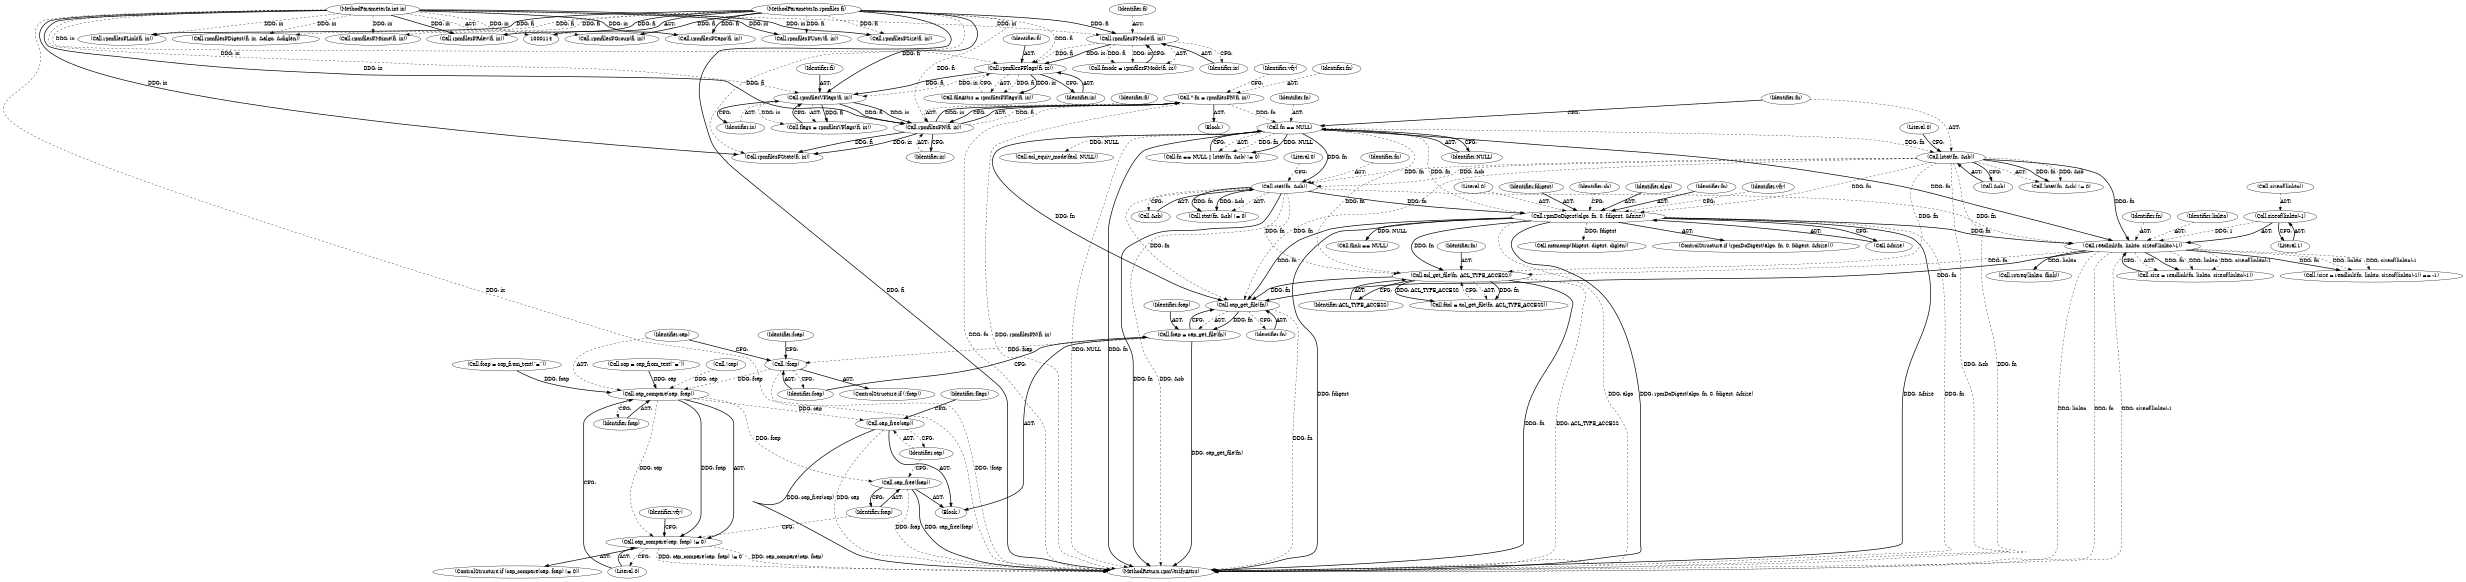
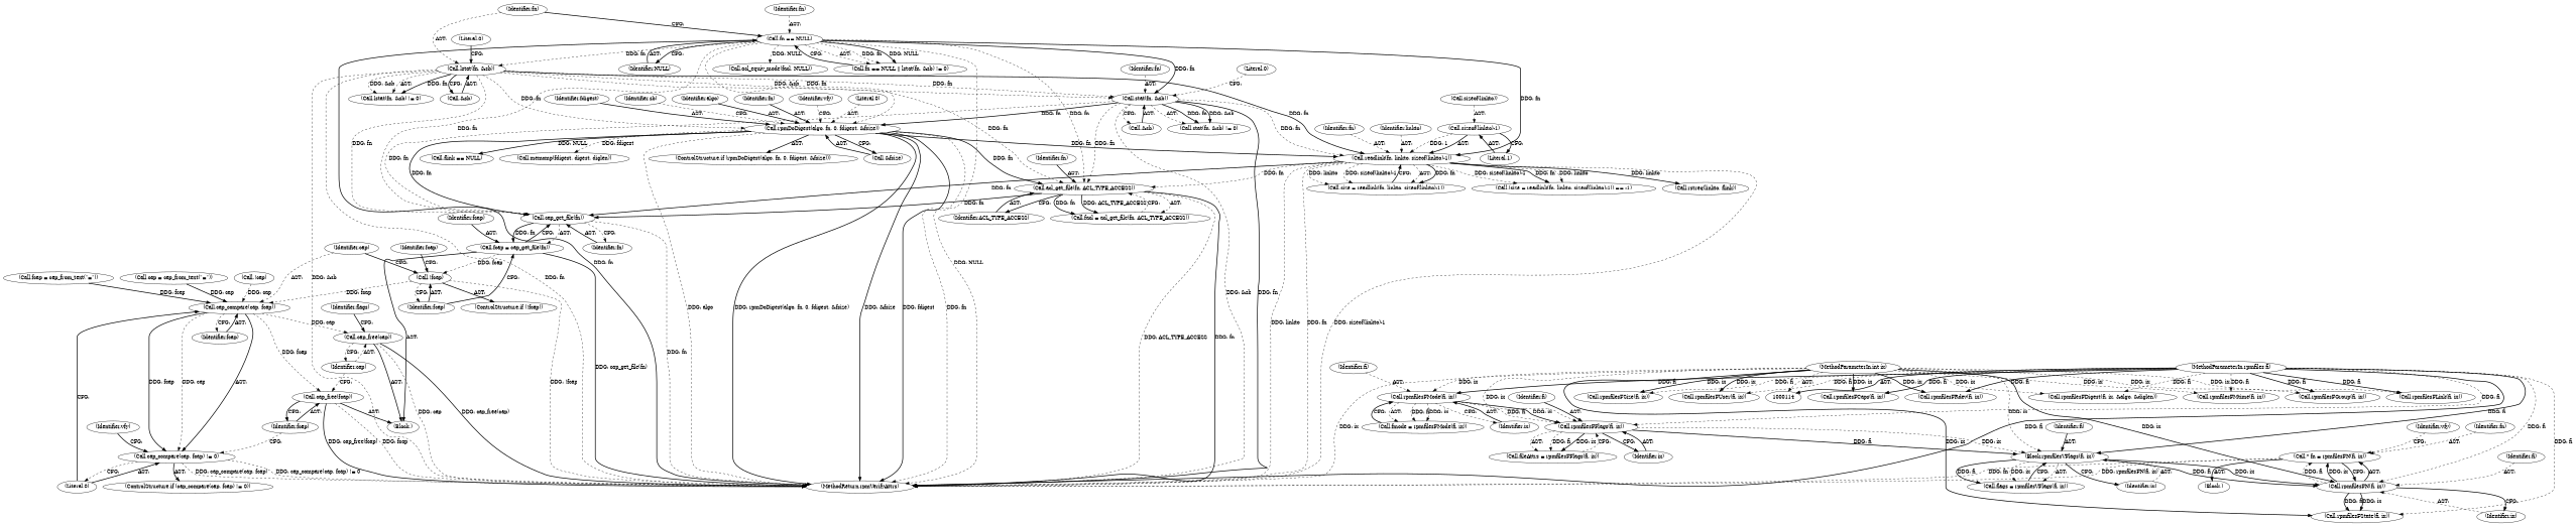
  digraph {
    fontname="DejaVu Serif"
    node [fontname="DejaVu Serif"]
    edge [fontname="DejaVu Serif" style=bold]
    n1 [label="(Call,cap_get_file(fn))"]
    n2 [label="(Call,fcap = cap_get_file(fn))"]
    n3 [label="(MethodReturn,rpmVerifyAttrs)"]
    n4 [label="(Identifier,fn)"]
    n5 [label="(Call,!fcap)"]
    n6 [label="(Block,)"]
    n7 [label="(Call,readlink(fn, linkto, sizeof(linkto)-1))"]
    n8 [label="(Call,acl_get_file(fn, ACL_TYPE_ACCESS))"]
    n9 [label="(Call,size = readlink(fn, linkto, sizeof(linkto)-1))"]
    n10 [label="(Call,(size = readlink(fn, linkto, sizeof(linkto)-1)) == -1)"]
    n11 [label="(Call,rstreq(linkto, flink))"]
    n12 [label="(Call,sizeof(linkto)-1)"]
    n13 [label="(Literal,1)"]
    n14 [label="(Call,facl = acl_get_file(fn, ACL_TYPE_ACCESS))"]
    n15 [label="(Identifier,ACL_TYPE_ACCESS)"]
    n16 [label="(Call,rpmDoDigest(algo, fn, 0, fdigest, &fsize))"]
    n17 [label="(Call,memcmp(fdigest, digest, diglen))"]
    n18 [label="(ControlStructure,if (rpmDoDigest(algo, fn, 0, fdigest, &fsize)))"]
    n19 [label="(Call,&fsize)"]
    n20 [label="(Call,flink == NULL)"]
    n21 [label="(Call,lstat(fn, &sb))"]
    n22 [label="(Call,stat(fn, &sb))"]
    n23 [label="(Call,&sb)"]
    n24 [label="(Call,lstat(fn, &sb) != 0)"]
    n25 [label="(Call,&sb)"]
    n26 [label="(Call,stat(fn, &sb) != 0)"]
    n27 [label="(Call,fn == NULL)"]
    n28 [label="(Identifier,NULL)"]
    n29 [label="(Call,acl_equiv_mode(facl, NULL))"]
    n30 [label="(Call,fn == NULL || lstat(fn, &sb) != 0)"]
    n31 [label="(Call,* fn = rpmfilesFN(fi, ix))"]
    n32 [label="(Call,rpmfilesFN(fi, ix))"]
    n33 [label="(Block,)"]
    n34 [label="(Identifier,ix)"]
    n35 [label="(Call,rpmfilesFState(fi, ix))"]
-   n36 [label="(Call,rpmfilesVFlags(fi, ix))"]
+   n36 [label="(Block,rpmfilesVFlags(fi, ix))"]
    n37 [label="(Call,flags = rpmfilesVFlags(fi, ix))"]
    n38 [label="(Identifier,ix)"]
    n39 [label="(Call,rpmfilesFFlags(fi, ix))"]
    n40 [label="(Call,fileAttrs = rpmfilesFFlags(fi, ix))"]
    n41 [label="(Identifier,ix)"]
    n42 [label="(Call,rpmfilesFMode(fi, ix))"]
    n43 [label="(Identifier,ix)"]
    n44 [label="(Call,fmode = rpmfilesFMode(fi, ix))"]
    n45 [label="(MethodParameterIn,rpmfiles fi)"]
    n46 [label="(Call,rpmfilesFDigest(fi, ix, &algo, &diglen))"]
    n47 [label="(Call,rpmfilesFSize(fi, ix))"]
    n48 [label="(Call,rpmfilesFCaps(fi, ix))"]
    n49 [label="(Call,rpmfilesFLink(fi, ix))"]
    n50 [label="(Call,rpmfilesFRdev(fi, ix))"]
    n51 [label="(Call,rpmfilesFGroup(fi, ix))"]
    n52 [label="(Call,rpmfilesFUser(fi, ix))"]
    n53 [label="(Call,rpmfilesFMtime(fi, ix))"]
    1000114
    n55 [label="(MethodParameterIn,int ix)"]
    n56 [label="(Call,cap_compare(cap, fcap))"]
    n57 [label="(ControlStructure,if (!fcap))"]
    n58 [label="(Identifier,fcap)"]
    n59 [label="(Call,cap_compare(cap, fcap) != 0)"]
    n60 [label="(Call,cap_free(fcap))"]
    n61 [label="(Call,cap_free(cap))"]
    n62 [label="(Identifier,fcap)"]
    n63 [label="(ControlStructure,if (cap_compare(cap, fcap) != 0))"]
    n64 [label="(Literal,0)"]
    n65 [label="(Identifier,fcap)"]
    n66 [label="(Identifier,cap)"]
    n67 [label="(Identifier,fn)"]
    n68 [label="(Identifier,fcap)"]
    n69 [label="(Literal,0)"]
    n70 [label="(Identifier,fi)"]
    n71 [label="(Identifier,sb)"]
    n72 [label="(Identifier,fi)"]
    n73 [label="(Identifier,fn)"]
    n74 [label="(Identifier,fn)"]
    n75 [label="(Identifier,fn)"]
    n76 [label="(Call,sizeof(linkto))"]
    n77 [label="(Identifier,vfy)"]
    n78 [label="(Identifier,fi)"]
    n79 [label="(Identifier,algo)"]
    n80 [label="(Identifier,fn)"]
    n81 [label="(Identifier,cap)"]
    n82 [label="(Identifier,flags)"]
    n83 [label="(Call,fcap = cap_from_text(\"=\"))"]
    n84 [label="(Identifier,fn)"]
    n85 [label="(Identifier,linkto)"]
    n86 [label="(Identifier,fi)"]
    n87 [label="(Identifier,fn)"]
    n88 [label="(Identifier,fcap)"]
    n89 [label="(Identifier,vfy)"]
    n90 [label="(Call,cap = cap_from_text(\"=\"))"]
    n91 [label="(Literal,0)"]
    n92 [label="(Identifier,vfy)"]
    n93 [label="(Literal,0)"]
    n94 [label="(Identifier,fdigest)"]
    n95 [label="(Call,!cap)"]
    n1 -> n2 [label="AST: " style=dashed]
    n1 -> n2 [label="DDG: fn"]
    n1 -> n3 [label="DDG: fn" style=dashed]
    n1 -> n4 [label="CFG: " style=dashed]
    n2 -> n1 [label="CFG: "]
    n2 -> n3 [label="DDG: cap_get_file(fn)"]
    n2 -> n5 [label="DDG: fcap" style=dashed]
    n2 -> n6 [label="AST: "]
    n4 -> n1 [label="AST: "]
    n5 -> n3 [label="DDG: !fcap" style=dashed]
    n5 -> n56 [label="DDG: fcap" style=dashed]
    n5 -> n57 [label="AST: "]
    n5 -> n58 [label="CFG: " style=dashed]
    n7 -> n1 [label="DDG: fn"]
    n7 -> n3 [label="DDG: linkto" style=dashed]
    n7 -> n3 [label="DDG: fn" style=dashed]
    n7 -> n3 [label="DDG: sizeof(linkto)-1" style=dashed]
    n7 -> n8 [label="DDG: fn" style=dashed]
    n7 -> n9 [label="AST: " style=dashed]
    n7 -> n9 [label="DDG: fn"]
    n7 -> n9 [label="DDG: linkto" style=dashed]
    n7 -> n9 [label="DDG: sizeof(linkto)-1" style=dashed]
    n7 -> n10 [label="DDG: fn"]
    n7 -> n10 [label="DDG: linkto" style=dashed]
    n7 -> n10 [label="DDG: sizeof(linkto)-1" style=dashed]
    n7 -> n11 [label="DDG: linkto"]
    n8 -> n1 [label="DDG: fn"]
    n8 -> n3 [label="DDG: ACL_TYPE_ACCESS" style=dashed]
    n8 -> n3 [label="DDG: fn"]
    n8 -> n14 [label="AST: " style=dashed]
    n8 -> n14 [label="DDG: fn"]
    n8 -> n14 [label="DDG: ACL_TYPE_ACCESS"]
    n8 -> n15 [label="CFG: "]
    n9 -> n7 [label="CFG: "]
    n12 -> n7 [label="AST: "]
    n12 -> n7 [label="DDG: 1" style=dashed]
    n12 -> n13 [label="CFG: "]
    n13 -> n12 [label="AST: "]
    n14 -> n8 [label="CFG: " style=dashed]
    n15 -> n8 [label="AST: "]
    n16 -> n1 [label="DDG: fn"]
    n16 -> n3 [label="DDG: algo" style=dashed]
    n16 -> n3 [label="DDG: rpmDoDigest(algo, fn, 0, fdigest, &fsize)"]
    n16 -> n3 [label="DDG: &fsize"]
    n16 -> n3 [label="DDG: fn" style=dashed]
    n16 -> n3 [label="DDG: fdigest"]
    n16 -> n7 [label="DDG: fn"]
    n16 -> n8 [label="DDG: fn"]
    n16 -> n17 [label="DDG: fdigest" style=dashed]
    n16 -> n18 [label="AST: "]
    n16 -> n19 [label="CFG: "]
    n16 -> n20 [label="DDG: NULL"]
    n19 -> n16 [label="AST: "]
    n21 -> n1 [label="DDG: fn" style=dashed]
    n21 -> n3 [label="DDG: &sb" style=dashed]
    n21 -> n3 [label="DDG: fn" style=dashed]
    n21 -> n7 [label="DDG: fn"]
    n21 -> n8 [label="DDG: fn" style=dashed]
    n21 -> n16 [label="DDG: fn" style=dashed]
    n21 -> n22 [label="DDG: fn" style=dashed]
    n21 -> n22 [label="DDG: &sb" style=dashed]
    n21 -> n23 [label="CFG: "]
    n21 -> n24 [label="AST: " style=dashed]
    n21 -> n24 [label="DDG: fn"]
    n21 -> n24 [label="DDG: &sb" style=dashed]
    n22 -> n1 [label="DDG: fn" style=dashed]
    n22 -> n3 [label="DDG: &sb" style=dashed]
    n22 -> n3 [label="DDG: fn"]
    n22 -> n7 [label="DDG: fn" style=dashed]
    n22 -> n8 [label="DDG: fn" style=dashed]
    n22 -> n16 [label="DDG: fn"]
    n22 -> n25 [label="CFG: " style=dashed]
    n22 -> n26 [label="AST: " style=dashed]
    n22 -> n26 [label="DDG: fn"]
    n22 -> n26 [label="DDG: &sb"]
    n23 -> n21 [label="AST: "]
    n25 -> n22 [label="AST: "]
-   n27 -> n1 [label="DDG: fn"]
+   n27 -> n1 [label="DDG: fn" style=dashed]
    n27 -> n3 [label="DDG: NULL" style=dashed]
    n27 -> n3 [label="DDG: fn"]
    n27 -> n7 [label="DDG: fn"]
    n27 -> n8 [label="DDG: fn" style=dashed]
    n27 -> n16 [label="DDG: fn" style=dashed]
    n27 -> n21 [label="DDG: fn" style=dashed]
    n27 -> n22 [label="DDG: fn"]
    n27 -> n28 [label="CFG: "]
    n27 -> n29 [label="DDG: NULL" style=dashed]
    n27 -> n30 [label="AST: " style=dashed]
    n27 -> n30 [label="DDG: fn" style=dashed]
    n27 -> n30 [label="DDG: NULL"]
    n28 -> n27 [label="AST: "]
    n30 -> n27 [label="CFG: "]
    n31 -> n3 [label="DDG: fn" style=dashed]
    n31 -> n3 [label="DDG: rpmfilesFN(fi, ix)" style=dashed]
-   n31 -> n27 [label="DDG: fn" style=dashed]
    n31 -> n32 [label="CFG: "]
    n31 -> n33 [label="AST: "]
    n32 -> n31 [label="AST: "]
    n32 -> n31 [label="DDG: fi" style=dashed]
    n32 -> n31 [label="DDG: ix"]
    n32 -> n34 [label="CFG: "]
    n32 -> n35 [label="DDG: fi"]
    n32 -> n35 [label="DDG: ix"]
    n34 -> n32 [label="AST: " style=dashed]
    n36 -> n32 [label="DDG: fi"]
    n36 -> n32 [label="DDG: ix"]
    n36 -> n37 [label="AST: " style=dashed]
    n36 -> n37 [label="DDG: fi"]
    n36 -> n37 [label="DDG: ix" style=dashed]
    n36 -> n38 [label="CFG: "]
    n37 -> n36 [label="CFG: "]
    n38 -> n36 [label="AST: " style=dashed]
    n39 -> n36 [label="DDG: fi"]
    n39 -> n36 [label="DDG: ix" style=dashed]
    n39 -> n40 [label="AST: " style=dashed]
    n39 -> n40 [label="DDG: fi" style=dashed]
    n39 -> n40 [label="DDG: ix"]
    n39 -> n41 [label="CFG: "]
    n40 -> n39 [label="CFG: " style=dashed]
    n41 -> n39 [label="AST: "]
    n42 -> n39 [label="DDG: fi" style=dashed]
    n42 -> n39 [label="DDG: ix"]
    n42 -> n43 [label="CFG: " style=dashed]
    n42 -> n44 [label="AST: " style=dashed]
    n42 -> n44 [label="DDG: fi" style=dashed]
    n42 -> n44 [label="DDG: ix" style=dashed]
    n43 -> n42 [label="AST: "]
    n44 -> n42 [label="CFG: "]
    n45 -> n3 [label="DDG: fi"]
    n45 -> n32 [label="DDG: fi" style=dashed]
    n45 -> n35 [label="DDG: fi" style=dashed]
    n45 -> n36 [label="DDG: fi"]
    n45 -> n39 [label="DDG: fi" style=dashed]
    n45 -> n42 [label="DDG: fi"]
    n45 -> n46 [label="DDG: fi" style=dashed]
    n45 -> n47 [label="DDG: fi" style=dashed]
    n45 -> n48 [label="DDG: fi"]
    n45 -> n49 [label="DDG: fi"]
    n45 -> n50 [label="DDG: fi"]
    n45 -> n51 [label="DDG: fi"]
    n45 -> n52 [label="DDG: fi" style=dashed]
    n45 -> n53 [label="DDG: fi" style=dashed]
    n45 -> 1000114 [label="AST: "]
    n55 -> n3 [label="DDG: ix" style=dashed]
    n55 -> n32 [label="DDG: ix"]
    n55 -> n35 [label="DDG: ix"]
    n55 -> n36 [label="DDG: ix" style=dashed]
    n55 -> n39 [label="DDG: ix" style=dashed]
    n55 -> n42 [label="DDG: ix" style=dashed]
    n55 -> n46 [label="DDG: ix" style=dashed]
    n55 -> n47 [label="DDG: ix"]
    n55 -> n48 [label="DDG: ix"]
    n55 -> n49 [label="DDG: ix" style=dashed]
    n55 -> n50 [label="DDG: ix"]
    n55 -> n51 [label="DDG: ix" style=dashed]
    n55 -> n52 [label="DDG: ix"]
    n55 -> n53 [label="DDG: ix" style=dashed]
    n55 -> 1000114 [label="AST: " style=dashed]
    n56 -> n59 [label="AST: "]
    n56 -> n59 [label="DDG: cap" style=dashed]
    n56 -> n59 [label="DDG: fcap"]
    n56 -> n60 [label="DDG: fcap" style=dashed]
    n56 -> n61 [label="DDG: cap" style=dashed]
    n56 -> n62 [label="CFG: " style=dashed]
    n58 -> n2 [label="CFG: "]
    n58 -> n5 [label="AST: "]
    n59 -> n3 [label="DDG: cap_compare(cap, fcap)" style=dashed]
    n59 -> n3 [label="DDG: cap_compare(cap, fcap) != 0" style=dashed]
    n59 -> n63 [label="AST: "]
    n59 -> n64 [label="CFG: " style=dashed]
    n60 -> n3 [label="DDG: cap_free(fcap)"]
    n60 -> n3 [label="DDG: fcap" style=dashed]
    n60 -> n6 [label="AST: "]
    n60 -> n65 [label="CFG: "]
    n61 -> n3 [label="DDG: cap" style=dashed]
    n61 -> n3 [label="DDG: cap_free(cap)"]
    n61 -> n6 [label="AST: "]
    n61 -> n66 [label="CFG: " style=dashed]
    n62 -> n56 [label="AST: "]
    n64 -> n56 [label="CFG: "]
    n64 -> n59 [label="AST: "]
    n65 -> n59 [label="CFG: " style=dashed]
    n65 -> n60 [label="AST: "]
    n66 -> n60 [label="CFG: " style=dashed]
    n66 -> n61 [label="AST: " style=dashed]
    n67 -> n22 [label="AST: " style=dashed]
    n68 -> n2 [label="AST: "]
    n69 -> n21 [label="CFG: "]
    n70 -> n39 [label="AST: "]
    n71 -> n16 [label="CFG: " style=dashed]
    n72 -> n36 [label="AST: "]
    n73 -> n31 [label="AST: " style=dashed]
    n74 -> n27 [label="AST: " style=dashed]
    n75 -> n8 [label="AST: "]
    n76 -> n12 [label="AST: " style=dashed]
    n77 -> n59 [label="CFG: "]
    n78 -> n42 [label="AST: " style=dashed]
    n79 -> n16 [label="AST: "]
    n80 -> n7 [label="AST: " style=dashed]
    n81 -> n5 [label="CFG: "]
    n81 -> n56 [label="AST: " style=dashed]
    n82 -> n61 [label="CFG: "]
    n83 -> n56 [label="DDG: fcap"]
    n84 -> n16 [label="AST: "]
    n85 -> n7 [label="AST: " style=dashed]
    n86 -> n32 [label="AST: " style=dashed]
    n87 -> n21 [label="AST: " style=dashed]
    n87 -> n27 [label="CFG: "]
    n88 -> n5 [label="CFG: "]
    n89 -> n31 [label="CFG: " style=dashed]
    n90 -> n56 [label="DDG: cap"]
    n91 -> n22 [label="CFG: " style=dashed]
    n92 -> n16 [label="CFG: " style=dashed]
    n93 -> n16 [label="AST: " style=dashed]
    n94 -> n16 [label="AST: "]
    n95 -> n56 [label="DDG: cap" style=dashed]
  }
